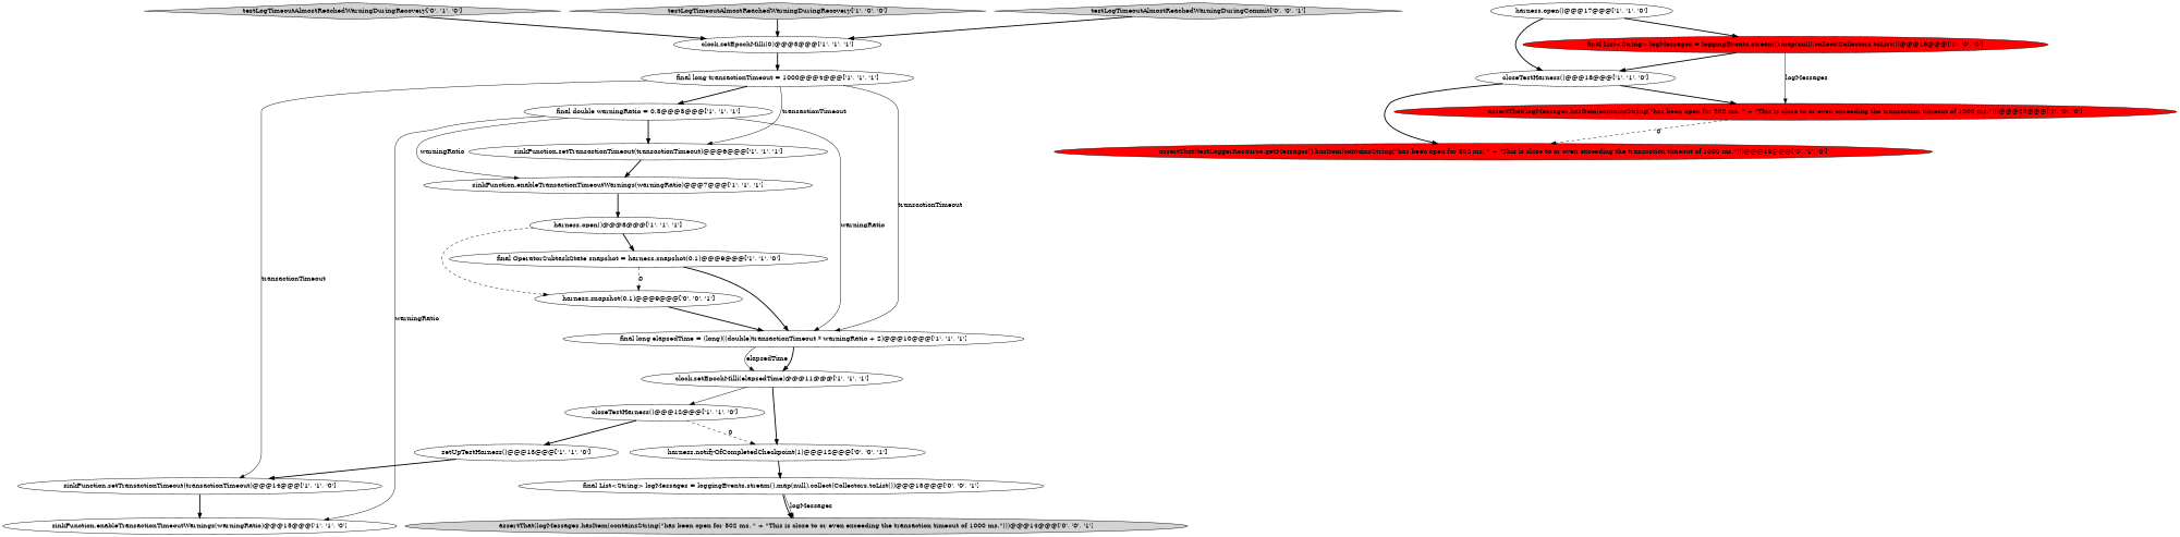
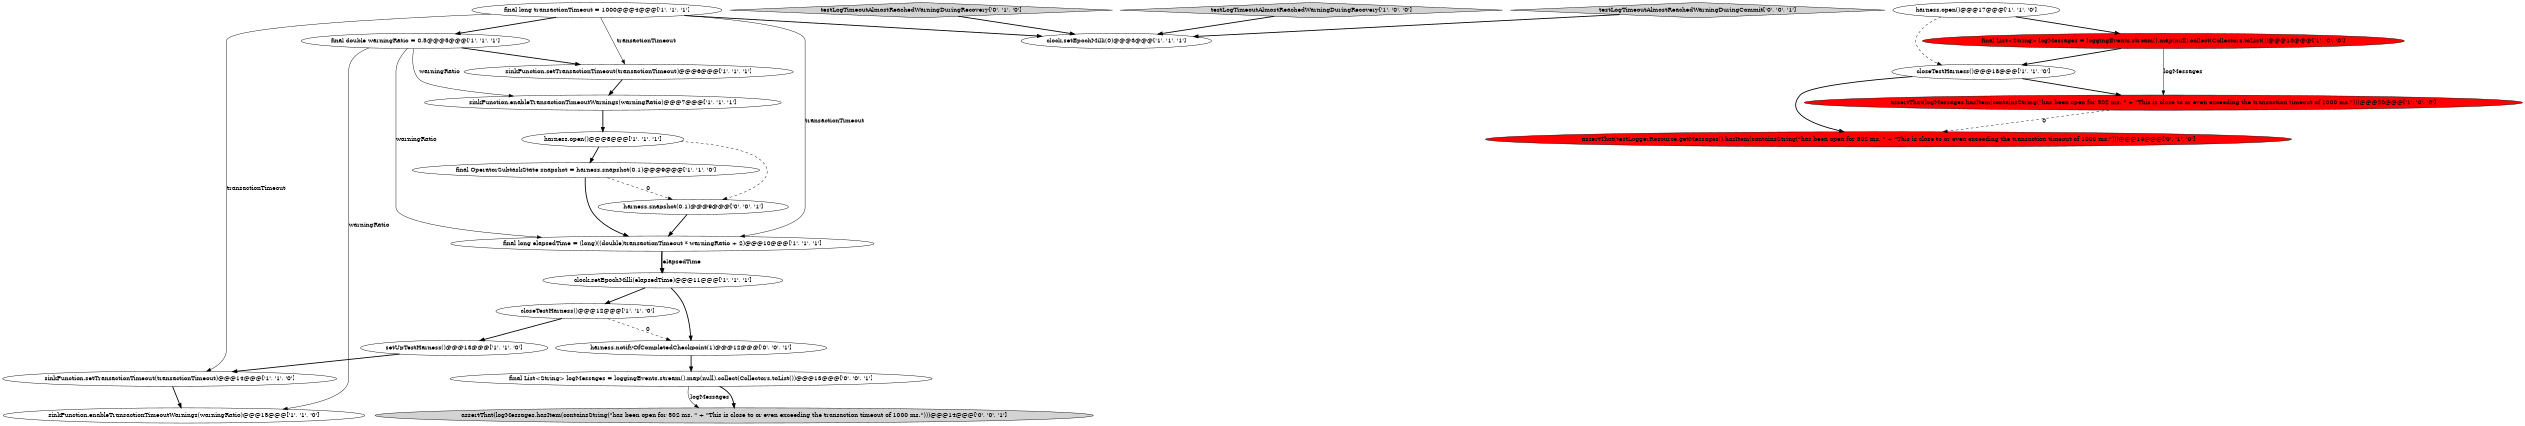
  digraph {
    node [fillcolor=white shape=ellipse style=filled]
    edge [style=bold]
    n1 [fillcolor=lightgray label="assertThat(logMessages,hasItem(containsString(\"has been open for 502 ms. \" + \"This is close to or even exceeding the transaction timeout of 1000 ms.\")))@@@14@@@['0', '0', '1']"]
    n2 [fillcolor=lightgray label="testLogTimeoutAlmostReachedWarningDuringRecovery['0', '1', '0']" shape=diamond]
    n3 [label="clock.setEpochMilli(0)@@@3@@@['1', '1', '1']"]
    n4 [label="final long transactionTimeout = 1000@@@4@@@['1', '1', '1']"]
    n5 [label="final OperatorSubtaskState snapshot = harness.snapshot(0,1)@@@9@@@['1', '1', '0']"]
    n6 [label="final long elapsedTime = (long)((double)transactionTimeout * warningRatio + 2)@@@10@@@['1', '1', '1']"]
    n7 [label="harness.snapshot(0,1)@@@9@@@['0', '0', '1']"]
    n8 [label="clock.setEpochMilli(elapsedTime)@@@11@@@['1', '1', '1']"]
    n9 [label="closeTestHarness()@@@12@@@['1', '1', '0']"]
    n10 [label="setUpTestHarness()@@@13@@@['1', '1', '0']"]
    n11 [label="harness.notifyOfCompletedCheckpoint(1)@@@12@@@['0', '0', '1']"]
    n12 [label="sinkFunction.setTransactionTimeout(transactionTimeout)@@@14@@@['1', '1', '0']"]
    n13 [label="final List<String> logMessages = loggingEvents.stream().map(null).collect(Collectors.toList())@@@13@@@['0', '0', '1']"]
    n14 [label="final double warningRatio = 0.5@@@5@@@['1', '1', '1']"]
    n15 [label="sinkFunction.setTransactionTimeout(transactionTimeout)@@@6@@@['1', '1', '1']"]
    n16 [label="sinkFunction.enableTransactionTimeoutWarnings(warningRatio)@@@7@@@['1', '1', '1']"]
    n17 [label="sinkFunction.enableTransactionTimeoutWarnings(warningRatio)@@@15@@@['1', '1', '0']"]
    n18 [label="harness.open()@@@8@@@['1', '1', '1']"]
    n19 [label="harness.open()@@@17@@@['1', '1', '0']"]
    n20 [label="closeTestHarness()@@@18@@@['1', '1', '0']"]
    n21 [fillcolor=red label="final List<String> logMessages = loggingEvents.stream().map(null).collect(Collectors.toList())@@@18@@@['1', '0', '0']"]
    n22 [fillcolor=red label="assertThat(testLoggerResource.getMessages(),hasItem(containsString(\"has been open for 502 ms. \" + \"This is close to or even exceeding the transaction timeout of 1000 ms.\")))@@@19@@@['0', '1', '0']"]
    n23 [fillcolor=red label="assertThat(logMessages,hasItem(containsString(\"has been open for 502 ms. \" + \"This is close to or even exceeding the transaction timeout of 1000 ms.\")))@@@20@@@['1', '0', '0']"]
    n24 [fillcolor=lightgray label="testLogTimeoutAlmostReachedWarningDuringRecovery['1', '0', '0']" shape=diamond]
    n25 [fillcolor=lightgray label="testLogTimeoutAlmostReachedWarningDuringCommit['0', '0', '1']" shape=diamond]
    n2 -> n3
-   n3 -> n4
+   n4 -> n3
    n4 -> n6 [label=transactionTimeout style=solid]
    n4 -> n12 [label=transactionTimeout style=solid]
    n4 -> n14
    n4 -> n15 [label=transactionTimeout style=solid]
    n5 -> n6
    n5 -> n7 [label=0 style=dashed]
    n6 -> n8
    n6 -> n8 [label=elapsedTime style=solid]
    n7 -> n6
-   n8 -> n9 [style=solid]
+   n8 -> n9
    n8 -> n11
    n9 -> n10
    n9 -> n11 [label=0 style=dashed]
    n10 -> n12
    n11 -> n13
    n12 -> n17
    n13 -> n1 [label=logMessages style=solid]
    n13 -> n1
    n14 -> n6 [label=warningRatio style=solid]
    n14 -> n15
    n14 -> n16 [label=warningRatio style=solid]
    n14 -> n17 [label=warningRatio style=solid]
    n15 -> n16
    n16 -> n18
    n18 -> n5
    n18 -> n7 [style=dashed]
-   n19 -> n20
+   n19 -> n20 [style=dashed]
    n19 -> n21
    n20 -> n22
    n20 -> n23
    n21 -> n20
    n21 -> n23 [label=logMessages style=solid]
    n23 -> n22 [label=0 style=dashed]
    n24 -> n3
    n25 -> n3
  }
